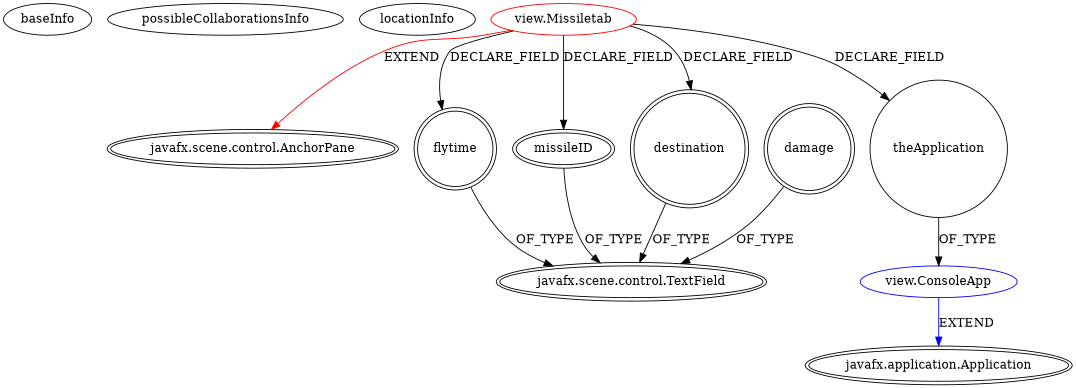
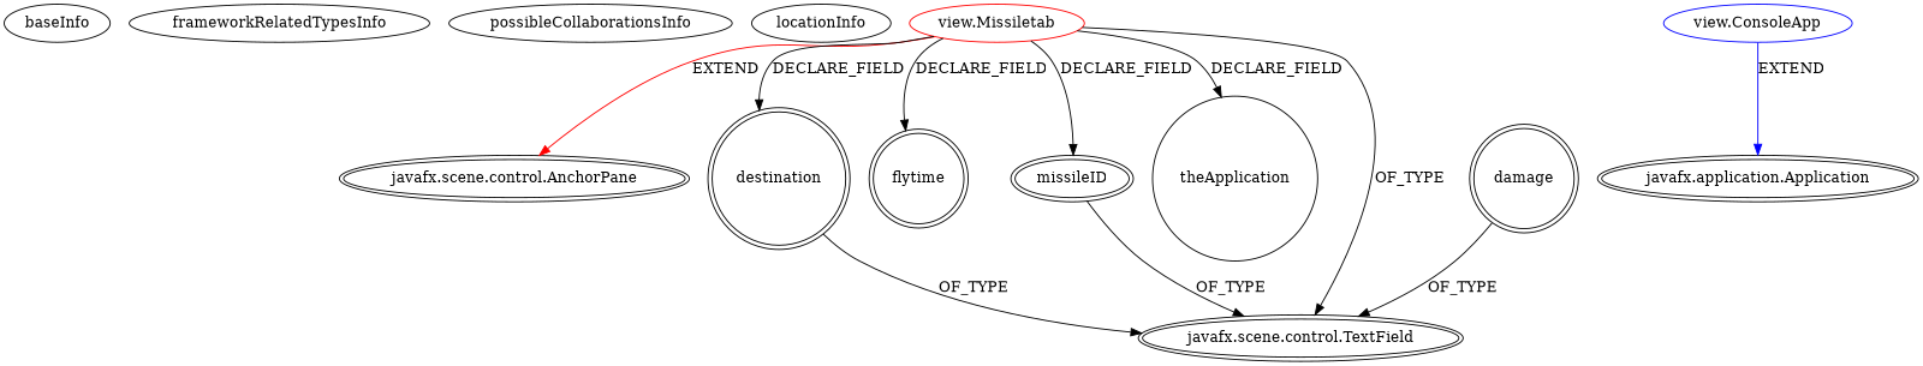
  digraph {
    node [isFrameworkType=true vertexType=FIELD_DECLARATION]
    baseInfo [category=extension_graph graphId=489 isAnonymous=false possibleRelation=true isFrameworkType="" vertexType=""]
+   frameworkRelatedTypesInfo [0="javafx.scene.layout.AnchorPane" isFrameworkType="" vertexType=""]
    possibleCollaborationsInfo [0="489~FIELD_DECLARATION-~javafx.scene.layout.AnchorPane ~javafx.application.Application ~false~false" isFrameworkType="" vertexType=""]
    locationInfo [contextSignature=Missiletab filePath="/GalKarp-Advanced-Java-course-final-project-GUI-part/Advanced-Java-course-final-project-GUI-part-master/Java-Missle/src/view/Missiletab.java" graphId=489 projectName="GalKarp-Advanced-Java-course-final-project-GUI-part" isFrameworkType="" vertexType=""]
    n5 [color=red isFrameworkType=false label="view.Missiletab" vertexType=ROOT_CLIENT_CLASS_DECLARATION]
    n6 [label="javafx.scene.control.AnchorPane" peripheries=2 vertexType=FRAMEWORK_CLASS_TYPE]
    n7 [label=destination peripheries=2 shape=circle]
    n8 [label=flytime peripheries=2 shape=circle]
    n9 [label=missileID peripheries=2 shape=ellipse]
    n10 [isFrameworkType=false label=theApplication shape=circle]
    n11 [label=damage peripheries=2 shape=circle]
    n12 [label="javafx.scene.control.TextField" peripheries=2 vertexType=FRAMEWORK_CLASS_TYPE]
    n13 [color=blue isFrameworkType=false label="view.ConsoleApp" vertexType=REFERENCE_CLIENT_CLASS_DECLARATION]
    n14 [label="javafx.application.Application" peripheries=2 vertexType=FRAMEWORK_CLASS_TYPE]
    n5 -> n6 [color=red label=EXTEND]
    n5 -> n7 [label=DECLARE_FIELD]
    n5 -> n8 [label=DECLARE_FIELD]
    n5 -> n9 [label=DECLARE_FIELD]
    n5 -> n10 [label=DECLARE_FIELD]
    n7 -> n12 [label=OF_TYPE]
-   n8 -> n12 [label=OF_TYPE]
+   n5 -> n12 [label=OF_TYPE]
    n9 -> n12 [label=OF_TYPE]
-   n10 -> n13 [label=OF_TYPE]
    n11 -> n12 [label=OF_TYPE]
    n13 -> n14 [color=blue label=EXTEND]
  }
